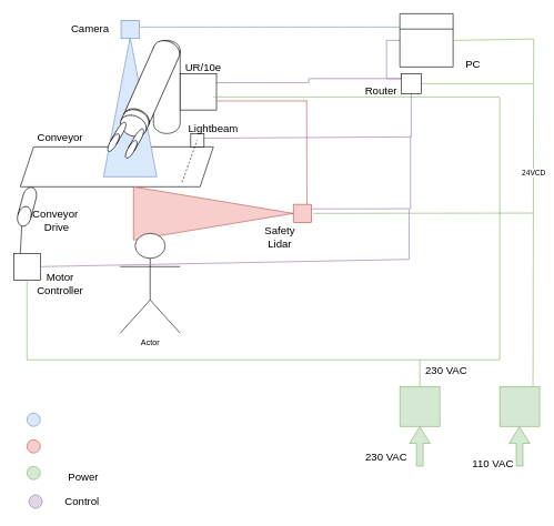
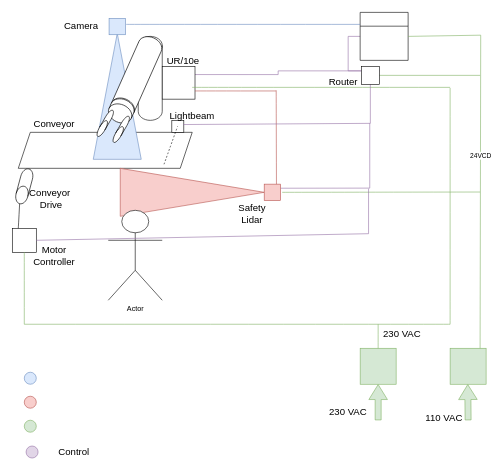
  <mxCell id="0" value="" />
  <mxCell id="1" parent="0" />
  <mxCell id="2" value="" style="shape=parallelogram;perimeter=parallelogramPerimeter;whiteSpace=wrap;html=1;fixedSize=1;" vertex="1" parent="1"><mxGeometry x="30" y="220" width="290" height="60" as="geometry" /></mxCell>
  <mxCell id="3" value="" style="triangle;whiteSpace=wrap;html=1;rotation=-90;fillColor=#dae8fc;strokeColor=#6c8ebf;" vertex="1" parent="1"><mxGeometry x="90" y="120" width="210" height="80" as="geometry" /></mxCell>
  <mxCell id="4" value="" style="triangle;whiteSpace=wrap;html=1;fillColor=#f8cecc;strokeColor=#b85450;" vertex="1" parent="1"><mxGeometry x="200" y="280" width="240" height="80" as="geometry" /></mxCell>
  <mxCell id="5" value="Conveyor" style="text;strokeColor=none;fillColor=none;html=1;align=center;verticalAlign=middle;whiteSpace=wrap;rounded=0;fontSize=16;" vertex="1" parent="1"><mxGeometry x="60" y="190" width="60" height="30" as="geometry" /></mxCell>
  <mxCell id="6" value="Actor" style="shape=umlActor;verticalLabelPosition=bottom;verticalAlign=top;html=1;outlineConnect=0;" vertex="1" parent="1"><mxGeometry x="180" y="350" width="90" height="150" as="geometry" /></mxCell>
  <mxCell id="7" value="" style="shape=cylinder3;whiteSpace=wrap;html=1;boundedLbl=1;backgroundOutline=1;size=15;" vertex="1" parent="1"><mxGeometry x="230" y="60" width="40" height="140" as="geometry" /></mxCell>
  <mxCell id="8" value="" style="shape=cylinder3;whiteSpace=wrap;html=1;boundedLbl=1;backgroundOutline=1;size=15;rotation=-156;" vertex="1" parent="1"><mxGeometry x="206.73" y="56.57" width="40.58" height="142" as="geometry" /></mxCell>
  <mxCell id="9" value="Safety Lidar" style="text;strokeColor=none;fillColor=none;html=1;align=center;verticalAlign=middle;whiteSpace=wrap;rounded=0;fontSize=16;" vertex="1" parent="1"><mxGeometry x="390" y="340" width="60" height="30" as="geometry" /></mxCell>
  <mxCell id="10" value="UR/10e" style="text;strokeColor=none;fillColor=none;html=1;align=center;verticalAlign=middle;whiteSpace=wrap;rounded=0;fontSize=16;" vertex="1" parent="1"><mxGeometry x="275" y="85" width="60" height="30" as="geometry" /></mxCell>
  <mxCell id="11" value="" style="whiteSpace=wrap;html=1;aspect=fixed;fillColor=#dae8fc;strokeColor=#6c8ebf;" vertex="1" parent="1"><mxGeometry x="181.36" y="30" width="27.27" height="27.27" as="geometry" /></mxCell>
  <mxCell id="12" value="Camera" style="text;strokeColor=none;fillColor=none;html=1;align=center;verticalAlign=middle;whiteSpace=wrap;rounded=0;fontSize=16;" vertex="1" parent="1"><mxGeometry x="105" y="27.27" width="60" height="30" as="geometry" /></mxCell>
  <mxCell id="13" style="edgeStyle=none;rounded=0;orthogonalLoop=1;jettySize=auto;html=1;exitX=1;exitY=0.25;exitDx=0;exitDy=0;fillColor=#e1d5e7;strokeColor=#9673a6;endArrow=none;startFill=0;" edge="1" parent="1" source="14"><mxGeometry relative="1" as="geometry"><mxPoint x="616" y="205" as="targetPoint" /><Array as="points"><mxPoint x="616" y="313" /></Array></mxGeometry></mxCell>
  <mxCell id="14" value="" style="whiteSpace=wrap;html=1;aspect=fixed;fillColor=#f8cecc;strokeColor=#b85450;" vertex="1" parent="1"><mxGeometry x="440" y="306.37" width="27.27" height="27.27" as="geometry" /></mxCell>
  <mxCell id="15" value="" style="shape=cylinder3;whiteSpace=wrap;html=1;boundedLbl=1;backgroundOutline=1;size=15;rotation=-156;" vertex="1" parent="1"><mxGeometry x="181.36" y="164.64" width="40.58" height="39.27" as="geometry" /></mxCell>
  <mxCell id="16" value="" style="shape=cylinder3;whiteSpace=wrap;html=1;boundedLbl=1;backgroundOutline=1;size=15;rotation=-150;" vertex="1" parent="1"><mxGeometry x="170" y="180" width="10" height="50" as="geometry" /></mxCell>
  <mxCell id="17" value="" style="shape=cylinder3;whiteSpace=wrap;html=1;boundedLbl=1;backgroundOutline=1;size=15;rotation=-150;" vertex="1" parent="1"><mxGeometry x="196.65" y="190" width="10" height="50" as="geometry" /></mxCell>
  <mxCell id="18" style="edgeStyle=orthogonalEdgeStyle;rounded=0;orthogonalLoop=1;jettySize=auto;html=1;exitX=0;exitY=0.5;exitDx=0;exitDy=0;entryX=1;entryY=0.25;entryDx=0;entryDy=0;fillColor=#e1d5e7;strokeColor=#9673a6;endArrow=none;startFill=0;" edge="1" parent="1" source="19" target="59"><mxGeometry relative="1" as="geometry" /></mxCell>
  <mxCell id="19" value="" style="whiteSpace=wrap;html=1;aspect=fixed;shape=swimlane;fontStyle=1;startSize=23;" vertex="1" parent="1"><mxGeometry x="600" y="20" width="80" height="80" as="geometry"><mxRectangle x="600" y="40" width="50" height="44" as="alternateBounds" /></mxGeometry></mxCell>
- <mxCell id="20" value="PC" style="text;strokeColor=none;fillColor=none;html=1;align=center;verticalAlign=middle;whiteSpace=wrap;rounded=0;fontSize=16;" vertex="1" parent="1"><mxGeometry x="680" y="80" width="60" height="30" as="geometry" /></mxCell>
  <mxCell id="21" style="edgeStyle=orthogonalEdgeStyle;rounded=0;orthogonalLoop=1;jettySize=auto;html=1;exitX=0;exitY=0.25;exitDx=0;exitDy=0;entryX=1;entryY=0.25;entryDx=0;entryDy=0;fillColor=#e1d5e7;strokeColor=#9673a6;endArrow=none;startFill=0;" edge="1" parent="1" source="59" target="25"><mxGeometry relative="1" as="geometry" /></mxCell>
  <mxCell id="22" value="Router" style="text;strokeColor=none;fillColor=none;html=1;align=center;verticalAlign=middle;whiteSpace=wrap;rounded=0;fontSize=16;" vertex="1" parent="1"><mxGeometry x="542" y="130" width="60" height="10" as="geometry" /></mxCell>
  <mxCell id="23" value="" style="endArrow=none;html=1;rounded=0;fontSize=12;startSize=8;endSize=8;curved=1;entryX=0;entryY=0.25;entryDx=0;entryDy=0;fillColor=#dae8fc;strokeColor=#6c8ebf;" edge="1" parent="1" target="19"><mxGeometry width="50" height="50" relative="1" as="geometry"><mxPoint x="210" y="40" as="sourcePoint" /><mxPoint x="590" y="40" as="targetPoint" /></mxGeometry></mxCell>
  <mxCell id="24" value="" style="endArrow=none;html=1;rounded=0;fontSize=12;startSize=8;endSize=8;curved=1;entryX=0;entryY=0.75;entryDx=0;entryDy=0;exitX=1;exitY=0.5;exitDx=0;exitDy=0;strokeColor=none;" edge="1" parent="1" source="59" target="19"><mxGeometry width="50" height="50" relative="1" as="geometry"><mxPoint x="687.27" y="64" as="sourcePoint" /><mxPoint x="297.27" y="64" as="targetPoint" /></mxGeometry></mxCell>
  <mxCell id="25" value="" style="whiteSpace=wrap;html=1;aspect=fixed;" vertex="1" parent="1"><mxGeometry x="270" y="110" width="54.64" height="54.64" as="geometry" /></mxCell>
  <mxCell id="26" value="" style="endArrow=none;html=1;rounded=0;fontSize=12;startSize=8;endSize=8;curved=1;entryX=0.75;entryY=0;entryDx=0;entryDy=0;fillColor=#f8cecc;strokeColor=#b85450;" edge="1" parent="1" target="14"><mxGeometry width="50" height="50" relative="1" as="geometry"><mxPoint x="460" y="150" as="sourcePoint" /><mxPoint x="350" y="500" as="targetPoint" /></mxGeometry></mxCell>
  <mxCell id="27" value="" style="endArrow=none;html=1;rounded=0;fontSize=12;startSize=8;endSize=8;curved=1;exitX=1;exitY=0.75;exitDx=0;exitDy=0;fillColor=#f8cecc;strokeColor=#b85450;" edge="1" parent="1" source="25"><mxGeometry width="50" height="50" relative="1" as="geometry"><mxPoint x="470" y="170" as="sourcePoint" /><mxPoint x="460" y="151" as="targetPoint" /></mxGeometry></mxCell>
  <mxCell id="28" value="" style="whiteSpace=wrap;html=1;aspect=fixed;fillColor=#d5e8d4;strokeColor=#82b366;" vertex="1" parent="1"><mxGeometry x="600" y="580" width="60" height="60" as="geometry" /></mxCell>
  <mxCell id="29" value="" style="whiteSpace=wrap;html=1;aspect=fixed;fillColor=#d5e8d4;strokeColor=#82b366;" vertex="1" parent="1"><mxGeometry x="750" y="580" width="60" height="60" as="geometry" /></mxCell>
  <mxCell id="30" value="230 VAC" style="text;strokeColor=none;fillColor=none;html=1;align=center;verticalAlign=middle;whiteSpace=wrap;rounded=0;fontSize=16;" vertex="1" parent="1"><mxGeometry x="630" y="540" width="80" height="30" as="geometry" /></mxCell>
  <mxCell id="31" value="" style="shape=flexArrow;endArrow=classic;html=1;rounded=0;fontSize=12;startSize=8;endSize=8;curved=1;entryX=0.5;entryY=1;entryDx=0;entryDy=0;fillColor=#d5e8d4;strokeColor=#82b366;" edge="1" parent="1" target="28"><mxGeometry width="50" height="50" relative="1" as="geometry"><mxPoint x="630" y="700" as="sourcePoint" /><mxPoint x="500" y="680" as="targetPoint" /></mxGeometry></mxCell>
  <mxCell id="32" value="" style="shape=flexArrow;endArrow=classic;html=1;rounded=0;fontSize=12;startSize=8;endSize=8;curved=1;entryX=0.5;entryY=1;entryDx=0;entryDy=0;fillColor=#d5e8d4;strokeColor=#82b366;" edge="1" parent="1"><mxGeometry width="50" height="50" relative="1" as="geometry"><mxPoint x="780" y="700" as="sourcePoint" /><mxPoint x="779.41" y="640" as="targetPoint" /></mxGeometry></mxCell>
  <mxCell id="33" value="230 VAC" style="text;strokeColor=none;fillColor=none;html=1;align=center;verticalAlign=middle;whiteSpace=wrap;rounded=0;fontSize=16;" vertex="1" parent="1"><mxGeometry x="540" y="670" width="80" height="30" as="geometry" /></mxCell>
  <mxCell id="34" value="110 VAC" style="text;strokeColor=none;fillColor=none;html=1;align=center;verticalAlign=middle;whiteSpace=wrap;rounded=0;fontSize=16;" vertex="1" parent="1"><mxGeometry x="700" y="680" width="80" height="30" as="geometry" /></mxCell>
  <mxCell id="35" value="" style="endArrow=none;html=1;rounded=0;fontSize=12;startSize=8;endSize=8;curved=1;fillColor=#d5e8d4;strokeColor=#82b366;" edge="1" parent="1"><mxGeometry width="50" height="50" relative="1" as="geometry"><mxPoint x="750" y="540" as="sourcePoint" /><mxPoint x="750" y="146" as="targetPoint" /></mxGeometry></mxCell>
  <mxCell id="36" value="" style="endArrow=none;html=1;rounded=0;fontSize=12;startSize=8;endSize=8;curved=1;fillColor=#d5e8d4;strokeColor=#82b366;" edge="1" parent="1"><mxGeometry width="50" height="50" relative="1" as="geometry"><mxPoint x="750" y="540" as="sourcePoint" /><mxPoint x="40" y="540" as="targetPoint" /></mxGeometry></mxCell>
  <mxCell id="37" value="" style="endArrow=none;html=1;rounded=0;fontSize=12;startSize=8;endSize=8;curved=1;exitX=0.5;exitY=0;exitDx=0;exitDy=0;fillColor=#d5e8d4;strokeColor=#82b366;" edge="1" parent="1" source="28"><mxGeometry width="50" height="50" relative="1" as="geometry"><mxPoint x="760" y="550" as="sourcePoint" /><mxPoint x="630" y="540" as="targetPoint" /></mxGeometry></mxCell>
  <mxCell id="38" value="" style="endArrow=none;html=1;rounded=0;fontSize=12;startSize=8;endSize=8;curved=1;fillColor=#d5e8d4;strokeColor=#82b366;" edge="1" parent="1"><mxGeometry width="50" height="50" relative="1" as="geometry"><mxPoint x="320" y="145" as="sourcePoint" /><mxPoint x="750" y="145" as="targetPoint" /></mxGeometry></mxCell>
  <mxCell id="39" value="" style="shape=cylinder3;whiteSpace=wrap;html=1;boundedLbl=1;backgroundOutline=1;size=15;rotation=-165;" vertex="1" parent="1"><mxGeometry x="30" y="280" width="20" height="60" as="geometry" /></mxCell>
  <mxCell id="40" value="" style="whiteSpace=wrap;html=1;aspect=fixed;" vertex="1" parent="1"><mxGeometry x="20" y="380" width="40" height="40" as="geometry" /></mxCell>
  <mxCell id="41" value="" style="endArrow=none;html=1;rounded=0;fontSize=12;startSize=8;endSize=8;curved=1;entryX=0.5;entryY=0;entryDx=0;entryDy=0;entryPerimeter=0;exitX=0.25;exitY=0;exitDx=0;exitDy=0;" edge="1" parent="1" source="40" target="39"><mxGeometry width="50" height="50" relative="1" as="geometry"><mxPoint x="490" y="490" as="sourcePoint" /><mxPoint x="540" y="440" as="targetPoint" /></mxGeometry></mxCell>
  <mxCell id="42" value="" style="endArrow=none;html=1;rounded=0;fontSize=12;startSize=8;endSize=8;curved=1;exitX=0.5;exitY=1;exitDx=0;exitDy=0;fillColor=#d5e8d4;strokeColor=#82b366;" edge="1" parent="1" source="40"><mxGeometry width="50" height="50" relative="1" as="geometry"><mxPoint x="760" y="550" as="sourcePoint" /><mxPoint x="40" y="540" as="targetPoint" /></mxGeometry></mxCell>
  <mxCell id="43" value="Motor Controller" style="text;strokeColor=none;fillColor=none;html=1;align=center;verticalAlign=middle;whiteSpace=wrap;rounded=0;fontSize=16;" vertex="1" parent="1"><mxGeometry x="55" y="405" width="70" height="40" as="geometry" /></mxCell>
  <mxCell id="44" value="Conveyor&amp;nbsp; Drive" style="text;strokeColor=none;fillColor=none;html=1;align=center;verticalAlign=middle;whiteSpace=wrap;rounded=0;fontSize=16;" vertex="1" parent="1"><mxGeometry x="50" y="310" width="70" height="40" as="geometry" /></mxCell>
  <mxCell id="45" value="" style="ellipse;whiteSpace=wrap;html=1;fillColor=#dae8fc;strokeColor=#6c8ebf;" vertex="1" parent="1"><mxGeometry x="40" y="620" width="20" height="20" as="geometry" /></mxCell>
  <mxCell id="46" value="" style="ellipse;whiteSpace=wrap;html=1;fillColor=#f8cecc;strokeColor=#b85450;" vertex="1" parent="1"><mxGeometry x="40" y="660" width="20" height="20" as="geometry" /></mxCell>
  <mxCell id="47" value="" style="ellipse;whiteSpace=wrap;html=1;fillColor=#d5e8d4;strokeColor=#82b366;" vertex="1" parent="1"><mxGeometry x="40" y="700" width="20" height="20" as="geometry" /></mxCell>
  <mxCell id="48" value="Control" style="text;strokeColor=none;fillColor=none;html=1;align=center;verticalAlign=middle;whiteSpace=wrap;rounded=0;fontSize=16;" vertex="1" parent="1"><mxGeometry x="72.5" y="738" width="100" height="30" as="geometry" /></mxCell>
  <mxCell id="49" value="" style="endArrow=none;html=1;rounded=0;fontSize=12;startSize=8;endSize=8;curved=1;fillColor=#d5e8d4;strokeColor=#82b366;" edge="1" parent="1"><mxGeometry width="50" height="50" relative="1" as="geometry"><mxPoint x="470" y="320" as="sourcePoint" /><mxPoint x="800" y="319.5" as="targetPoint" /></mxGeometry></mxCell>
  <mxCell id="50" value="" style="endArrow=none;html=1;rounded=0;fontSize=12;startSize=8;endSize=8;fillColor=#d5e8d4;strokeColor=#82b366;startFill=0;&#10;edgeStyle=orthogonalEdgeStyle&#10;rounded=0;entryX=1;entryY=0.5;entryDx=0;entryDy=0;" edge="1" parent="1" target="19"><mxGeometry relative="1" as="geometry"><mxPoint x="800" y="580" as="sourcePoint" /><mxPoint x="800" y="60" as="targetPoint" /><Array as="points"><mxPoint x="801" y="58" /></Array></mxGeometry></mxCell>
  <mxCell id="51" value="24VCD" style="edgeLabel;resizable=0;html=1;;align=center;verticalAlign=middle;" connectable="0" vertex="1" parent="50"><mxGeometry relative="1" as="geometry" /></mxCell>
  <mxCell id="52" value="" style="whiteSpace=wrap;html=1;aspect=fixed;" vertex="1" parent="1"><mxGeometry x="286" y="200" width="20" height="20" as="geometry" /></mxCell>
  <mxCell id="53" value="" style="endArrow=none;dashed=1;html=1;rounded=0;fontSize=12;startSize=8;endSize=8;curved=1;entryX=0.25;entryY=1;entryDx=0;entryDy=0;exitX=0.822;exitY=1.053;exitDx=0;exitDy=0;exitPerimeter=0;" edge="1" parent="1"><mxGeometry width="50" height="50" relative="1" as="geometry"><mxPoint x="273" y="273.18" as="sourcePoint" /><mxPoint x="295.62" y="210" as="targetPoint" /></mxGeometry></mxCell>
  <mxCell id="54" value="Lightbeam" style="text;strokeColor=none;fillColor=none;html=1;align=center;verticalAlign=middle;whiteSpace=wrap;rounded=0;fontSize=16;" vertex="1" parent="1"><mxGeometry x="290" y="177" width="60" height="30" as="geometry" /></mxCell>
  <mxCell id="55" value="" style="ellipse;whiteSpace=wrap;html=1;fillColor=#e1d5e7;strokeColor=#9673a6;" vertex="1" parent="1"><mxGeometry x="43" y="743" width="20" height="20" as="geometry" /></mxCell>
- <mxCell id="56" value="Power" style="text;strokeColor=none;fillColor=none;html=1;align=center;verticalAlign=middle;whiteSpace=wrap;rounded=0;fontSize=16;" vertex="1" parent="1"><mxGeometry x="75" y="700" width="100" height="30" as="geometry" /></mxCell>
  <mxCell id="57" style="edgeStyle=none;rounded=0;orthogonalLoop=1;jettySize=auto;html=1;exitX=1;exitY=0.5;exitDx=0;exitDy=0;fillColor=#d5e8d4;strokeColor=#82b366;endArrow=none;startFill=0;" edge="1" parent="1" source="59"><mxGeometry relative="1" as="geometry"><mxPoint x="800.067" y="125" as="targetPoint" /></mxGeometry></mxCell>
  <mxCell id="58" style="edgeStyle=none;rounded=0;orthogonalLoop=1;jettySize=auto;html=1;exitX=0.5;exitY=1;exitDx=0;exitDy=0;entryX=0.25;entryY=1;entryDx=0;entryDy=0;fillColor=#e1d5e7;strokeColor=#9673a6;endArrow=none;startFill=0;" edge="1" parent="1" source="59" target="54"><mxGeometry relative="1" as="geometry"><mxPoint x="617" y="197.267" as="targetPoint" /><Array as="points"><mxPoint x="617" y="205" /></Array></mxGeometry></mxCell>
  <mxCell id="59" value="" style="whiteSpace=wrap;html=1;aspect=fixed;" vertex="1" parent="1"><mxGeometry x="602" y="110" width="30" height="30" as="geometry" /></mxCell>
  <mxCell id="60" style="edgeStyle=none;rounded=0;orthogonalLoop=1;jettySize=auto;html=1;exitX=1;exitY=0.5;exitDx=0;exitDy=0;fillColor=#e1d5e7;strokeColor=#9673a6;endArrow=none;startFill=0;" edge="1" parent="1" source="40"><mxGeometry relative="1" as="geometry"><mxPoint x="614" y="314" as="targetPoint" /><mxPoint x="477" y="323" as="sourcePoint" /><Array as="points"><mxPoint x="614" y="389" /></Array></mxGeometry></mxCell>
